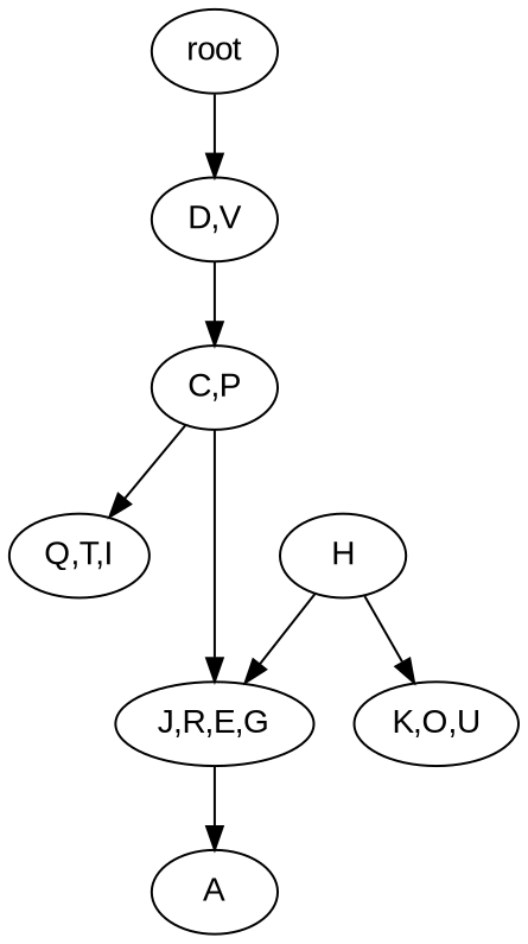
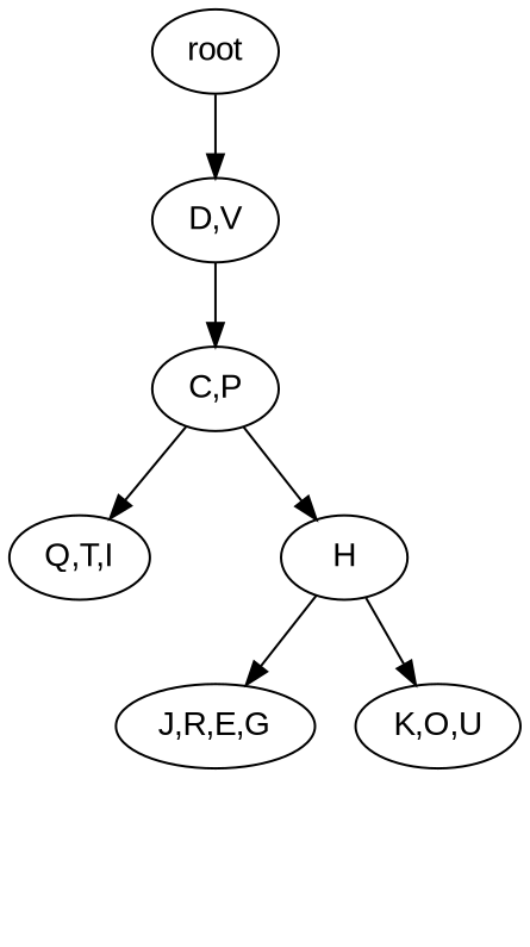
  strict digraph {
    fontname="Liberation Sans"
    node [fontname="Liberation Sans"]
    edge [fontname="Liberation Sans"]
    n1 [label=root]
    n2 [label="D,V"]
    n3 [label="C,P"]
    n4 [label="Q,T,I"]
    n5 [label="J,R,E,G"]
-   n6 [label=A]
    n7 [label=H]
    n8 [label="K,O,U"]
    n1 -> n2
    n2 -> n3
    n3 -> n4
-   n3 -> n5
-   n5 -> n6
+   n3 -> n7
    n7 -> n5
    n7 -> n8
  }
